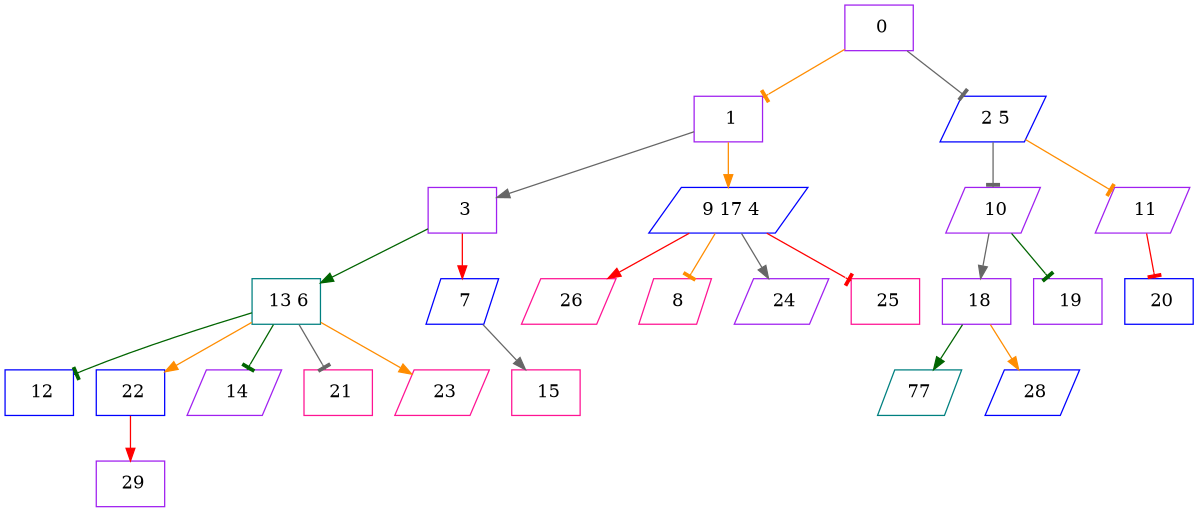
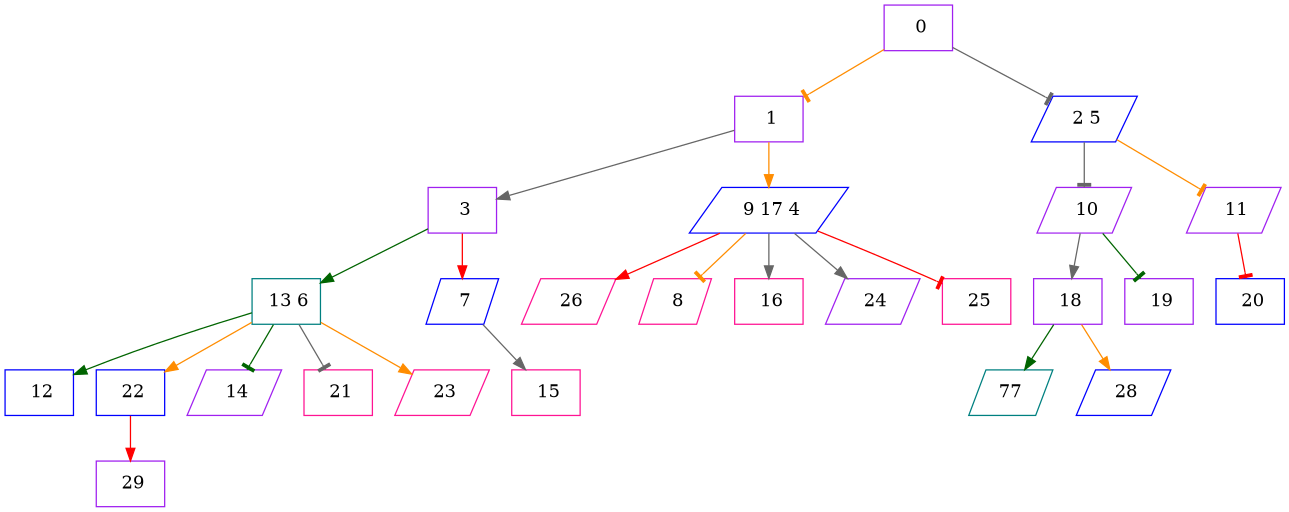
  digraph {
    node [color=purple shape=box]
    edge [arrowhead=normal color=gray40]
    " 0"
    " 1"
    " 2 5" [color=blue shape=parallelogram]
    " 3"
    " 9 17 4" [color=blue shape=parallelogram]
    " 10" [shape=parallelogram]
    " 11" [shape=parallelogram]
    " 13 6" [color=teal]
    " 7" [color=blue shape=parallelogram]
    " 26" [color=deeppink shape=parallelogram]
    " 8" [color=deeppink shape=parallelogram]
+   " 16" [color=deeppink]
    " 24" [shape=parallelogram]
    " 25" [color=deeppink]
    " 18"
    " 19"
    " 20" [color=blue]
    " 12" [color=blue]
    " 22" [color=blue]
    " 14" [shape=parallelogram]
    " 21" [color=deeppink]
    " 23" [color=deeppink shape=parallelogram]
    " 15" [color=deeppink]
    n24 [color=teal label=77 shape=parallelogram]
    " 28" [color=blue shape=parallelogram]
    " 29"
    " 0" -> " 1" [arrowhead=tee color=darkorange]
    " 0" -> " 2 5" [arrowhead=tee]
    " 1" -> " 3"
    " 1" -> " 9 17 4" [color=darkorange]
    " 2 5" -> " 10" [arrowhead=tee]
    " 2 5" -> " 11" [arrowhead=tee color=darkorange]
    " 3" -> " 13 6" [color=darkgreen]
    " 3" -> " 7" [color=red]
    " 9 17 4" -> " 26" [color=red]
    " 9 17 4" -> " 8" [arrowhead=tee color=darkorange]
+   " 9 17 4" -> " 16"
    " 9 17 4" -> " 24"
    " 9 17 4" -> " 25" [arrowhead=tee color=red]
    " 10" -> " 18"
    " 10" -> " 19" [arrowhead=tee color=darkgreen]
    " 11" -> " 20" [arrowhead=tee color=red]
-   " 13 6" -> " 12" [arrowhead=tee color=darkgreen]
+   " 13 6" -> " 12" [color=darkgreen]
    " 13 6" -> " 22" [color=darkorange]
    " 13 6" -> " 14" [arrowhead=tee color=darkgreen]
    " 13 6" -> " 21" [arrowhead=tee]
    " 13 6" -> " 23" [color=darkorange]
    " 7" -> " 15"
    " 18" -> n24 [color=darkgreen]
    " 18" -> " 28" [color=darkorange]
    " 22" -> " 29" [color=red]
  }
